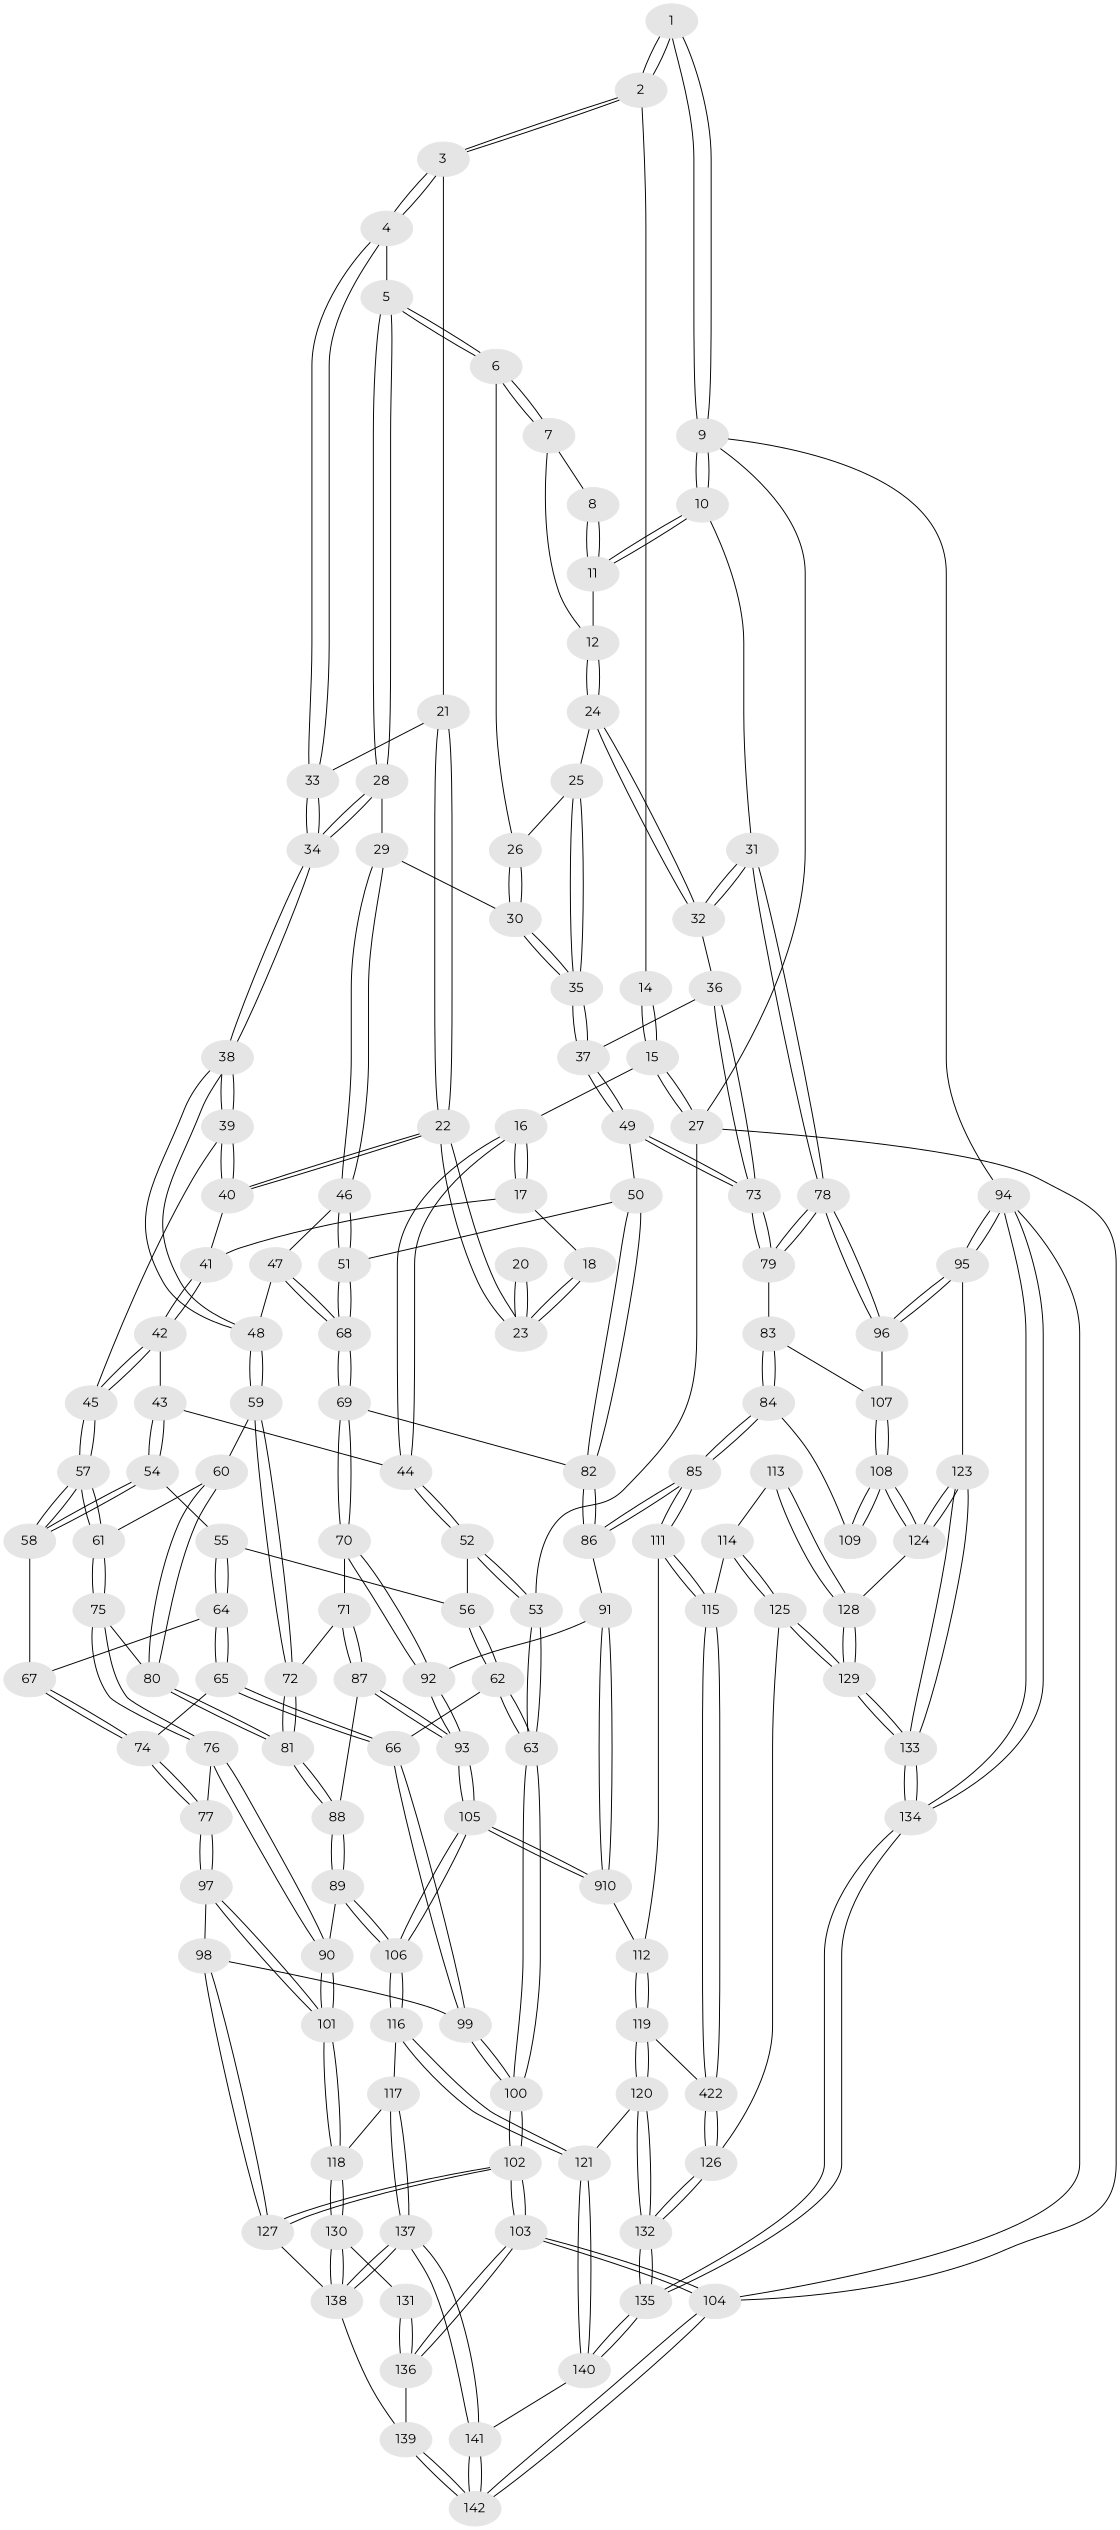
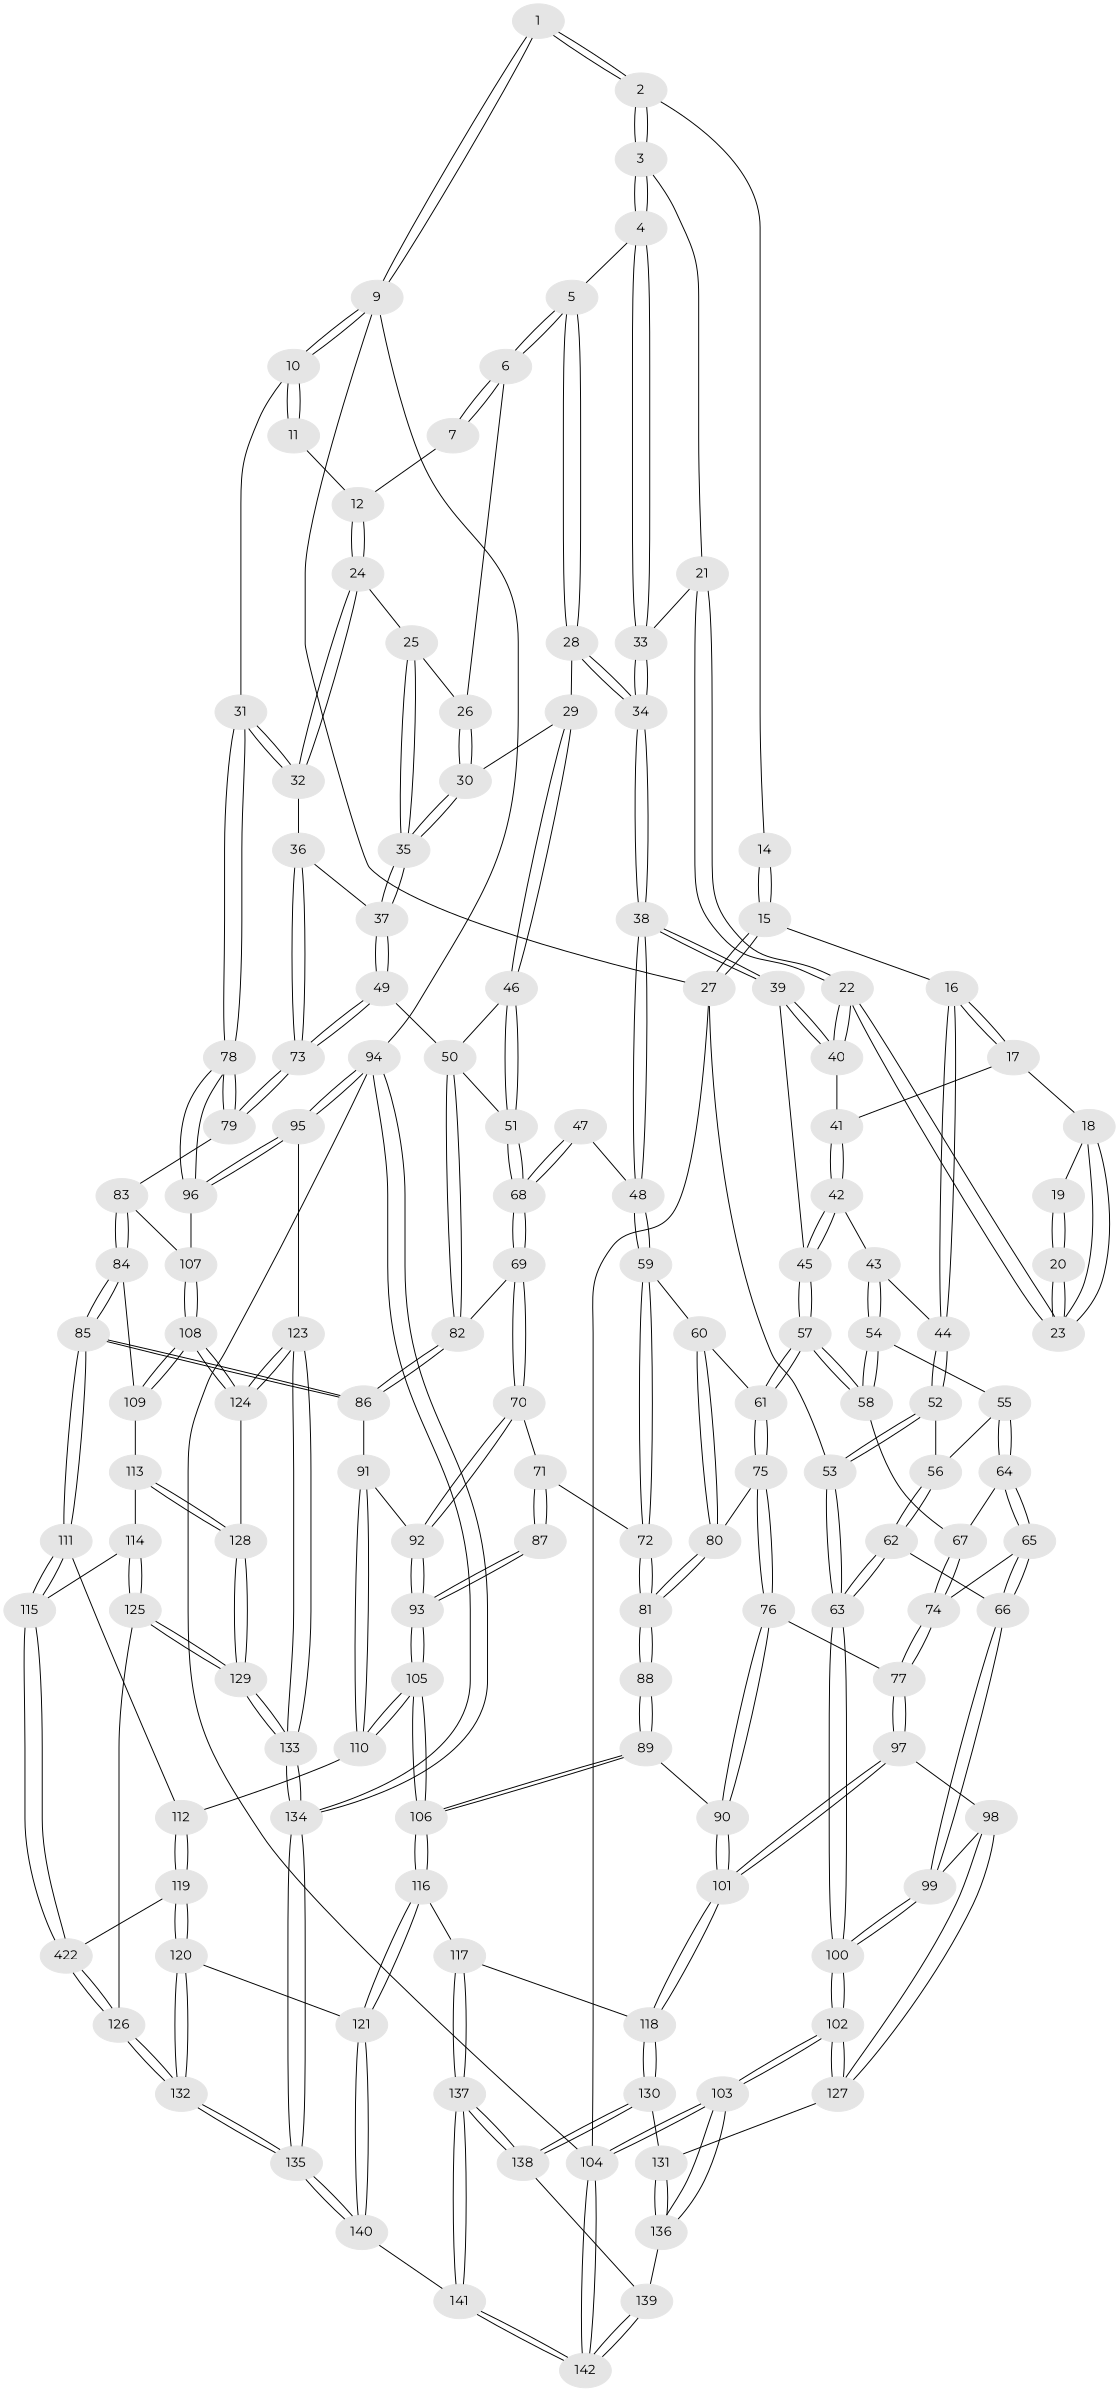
  graph {
    fontname=Montserrat
    node [color=gray90 fontname=Montserrat style=filled]
    edge [fontname=Montserrat]
    1
    2
    9
    3
    14
    10
    27
    94
    4
    21
    15
    5
    33
    22
    6
    28
    34
    7
    26
    29
-   8
    12
    30
    11
    24
    31
    53
    104
    95
    134
    32
    78
    25
    20
    23
    16
    17
    44
    18
    41
    52
+   19
    42
    40
    35
    36
    37
    63
    142
    46
    38
    47
    51
    79
    96
    73
    39
    48
    49
    50
    45
    59
    57
    43
    54
    55
    58
    56
    61
    68
    69
    60
    72
    82
    86
    62
    100
    64
    67
    65
    66
    75
    74
    80
    81
    76
    99
    102
    77
    70
    71
    92
    87
    93
    88
    83
    97
    90
    101
    98
    107
    84
    89
    91
    85
    109
    108
    111
    113
    112
    115
-   110 [label=910]
+   110
    105
    106
    116
    118
    123
    135
    124
    133
    127
    131
    103
    130
    136
    139
    117
    121
    128
    114
    119
    n132 [label=422]
    120
    125
    129
    126
    137
    140
    138
    141
    132
    1 -- 2
    1 -- 2
    1 -- 9
    1 -- 9
    2 -- 3
    2 -- 3
    2 -- 14
    9 -- 10
    9 -- 10
    9 -- 27
    9 -- 94
    3 -- 4
    3 -- 4
    3 -- 21
    14 -- 15
    14 -- 15
    10 -- 11
    10 -- 11
    10 -- 31
    27 -- 53
    27 -- 104
    94 -- 104
    94 -- 95
    94 -- 95
    94 -- 134
    94 -- 134
    4 -- 5
    4 -- 33
    4 -- 33
    21 -- 33
    21 -- 22
    21 -- 22
    15 -- 27
    15 -- 27
    15 -- 16
    5 -- 6
    5 -- 6
    5 -- 28
    5 -- 28
    33 -- 34
    33 -- 34
    22 -- 23
    22 -- 23
    22 -- 40
    22 -- 40
    6 -- 7
    6 -- 7
    6 -- 26
    28 -- 34
    28 -- 34
    28 -- 29
    34 -- 38
    34 -- 38
-   7 -- 8
    7 -- 12
    26 -- 30
    26 -- 30
    29 -- 30
    29 -- 46
    29 -- 46
-   8 -- 11
-   8 -- 11
    12 -- 24
    12 -- 24
    30 -- 35
    30 -- 35
    11 -- 12
    24 -- 32
    24 -- 32
    24 -- 25
    31 -- 32
    31 -- 32
    31 -- 78
    31 -- 78
    53 -- 63
    53 -- 63
    104 -- 142
    104 -- 142
    95 -- 96
    95 -- 96
    95 -- 123
    134 -- 135
    134 -- 135
    32 -- 36
    78 -- 79
    78 -- 79
    78 -- 96
    78 -- 96
    25 -- 26
    25 -- 35
    25 -- 35
    20 -- 23
    20 -- 23
    16 -- 17
    16 -- 17
    16 -- 44
    16 -- 44
    17 -- 18
    17 -- 41
    44 -- 52
    44 -- 52
    18 -- 23
    18 -- 23
+   18 -- 19
    41 -- 42
    41 -- 42
    52 -- 53
    52 -- 53
    52 -- 56
+   19 -- 20
+   19 -- 20
    42 -- 45
    42 -- 45
    42 -- 43
    40 -- 41
    35 -- 37
    35 -- 37
    36 -- 37
    36 -- 73
    36 -- 73
    37 -- 49
    37 -- 49
    63 -- 100
    63 -- 100
-   46 -- 47
+   46 -- 50
    46 -- 51
    46 -- 51
    38 -- 39
    38 -- 39
    38 -- 48
    38 -- 48
    47 -- 48
    47 -- 68
    47 -- 68
    51 -- 68
    51 -- 68
    79 -- 83
    96 -- 107
    73 -- 79
    73 -- 79
    39 -- 40
    39 -- 40
    39 -- 45
    48 -- 59
    48 -- 59
    49 -- 73
    49 -- 73
    49 -- 50
    50 -- 51
    50 -- 82
    50 -- 82
    45 -- 57
    45 -- 57
    59 -- 60
    59 -- 72
    59 -- 72
    57 -- 58
    57 -- 58
    57 -- 61
    57 -- 61
    43 -- 44
    43 -- 54
    43 -- 54
    54 -- 55
    54 -- 58
    54 -- 58
    55 -- 56
    55 -- 64
    55 -- 64
    58 -- 67
    56 -- 62
    56 -- 62
    61 -- 75
    61 -- 75
    68 -- 69
    68 -- 69
    69 -- 82
    69 -- 70
    69 -- 70
    60 -- 61
    60 -- 80
    60 -- 80
    72 -- 81
    72 -- 81
    82 -- 86
    82 -- 86
    86 -- 91
    62 -- 63
    62 -- 63
    62 -- 66
    100 -- 102
    100 -- 102
    64 -- 67
    64 -- 65
    64 -- 65
    67 -- 74
    67 -- 74
    65 -- 66
    65 -- 66
    65 -- 74
    66 -- 99
    66 -- 99
    75 -- 80
    75 -- 76
    75 -- 76
    74 -- 77
    74 -- 77
    80 -- 81
    80 -- 81
    81 -- 88
    81 -- 88
    76 -- 77
    76 -- 90
    76 -- 90
    99 -- 100
    99 -- 100
    102 -- 127
    102 -- 127
    102 -- 103
    102 -- 103
    77 -- 97
    77 -- 97
    70 -- 71
    70 -- 92
    70 -- 92
    71 -- 72
    71 -- 87
    71 -- 87
    92 -- 93
    92 -- 93
    87 -- 93
    87 -- 93
-   87 -- 88
    93 -- 105
    93 -- 105
    88 -- 89
    88 -- 89
    83 -- 107
    83 -- 84
    83 -- 84
    97 -- 101
    97 -- 101
    97 -- 98
    90 -- 101
    90 -- 101
    101 -- 118
    101 -- 118
    98 -- 99
    98 -- 127
    98 -- 127
    107 -- 108
    107 -- 108
    84 -- 85
    84 -- 85
    84 -- 109
    89 -- 90
    89 -- 106
    89 -- 106
    91 -- 92
    91 -- 110
    91 -- 110
    85 -- 86
    85 -- 86
    85 -- 111
    85 -- 111
+   109 -- 113
    108 -- 109
    108 -- 109
    108 -- 124
    108 -- 124
    111 -- 112
    111 -- 115
    111 -- 115
    113 -- 128
    113 -- 128
    113 -- 114
    112 -- 119
    112 -- 119
    115 -- n132
    115 -- n132
    110 -- 112
    105 -- 110
    105 -- 110
    105 -- 106
    105 -- 106
    106 -- 116
    106 -- 116
    116 -- 117
    116 -- 121
    116 -- 121
    118 -- 130
    118 -- 130
    123 -- 124
    123 -- 124
    123 -- 133
    123 -- 133
    135 -- 140
    135 -- 140
    124 -- 128
    133 -- 134
    133 -- 134
-   127 -- 138
+   127 -- 131
    131 -- 136
    131 -- 136
    103 -- 104
    103 -- 104
    103 -- 136
    103 -- 136
    130 -- 131
    130 -- 138
    130 -- 138
    136 -- 139
    139 -- 142
    139 -- 142
    117 -- 118
    117 -- 137
    117 -- 137
    121 -- 140
    121 -- 140
    128 -- 129
    128 -- 129
    114 -- 115
    114 -- 125
    114 -- 125
    119 -- n132
    119 -- 120
    119 -- 120
    n132 -- 126
    n132 -- 126
    120 -- 121
    120 -- 132
    120 -- 132
    125 -- 129
    125 -- 129
    125 -- 126
    129 -- 133
    129 -- 133
    126 -- 132
    126 -- 132
    137 -- 138
    137 -- 138
    137 -- 141
    137 -- 141
    140 -- 141
    138 -- 139
    141 -- 142
    141 -- 142
    132 -- 135
    132 -- 135
  }
